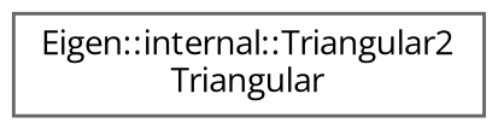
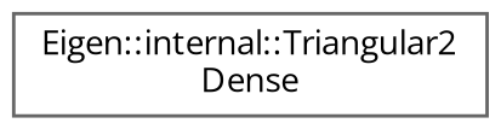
  digraph {
    rankdir=LR
    fontname="Open Sans"
-   n1 [color=grey40 fillcolor=white fontname="Open Sans" fontsize=10 height=0.2 label="Eigen::internal::Triangular2\lTriangular" shape=box style=filled width=0.4]
+   n1 [color=grey40 fillcolor=white fontname="Open Sans" fontsize=10 height=0.2 label="Eigen::internal::Triangular2\lDense" shape=box style=filled width=0.4]
  }
